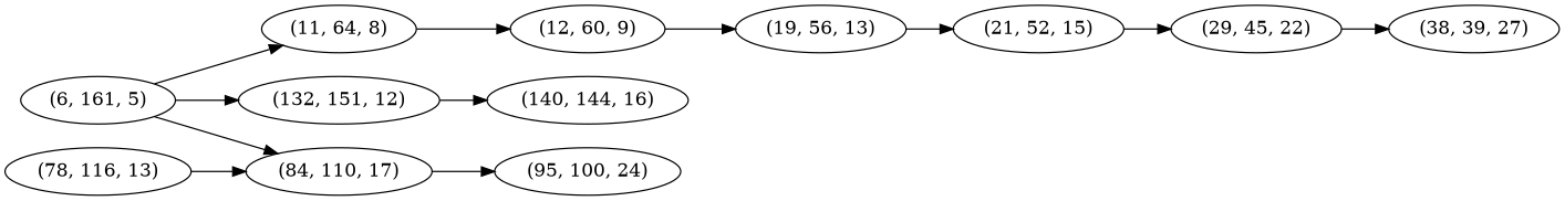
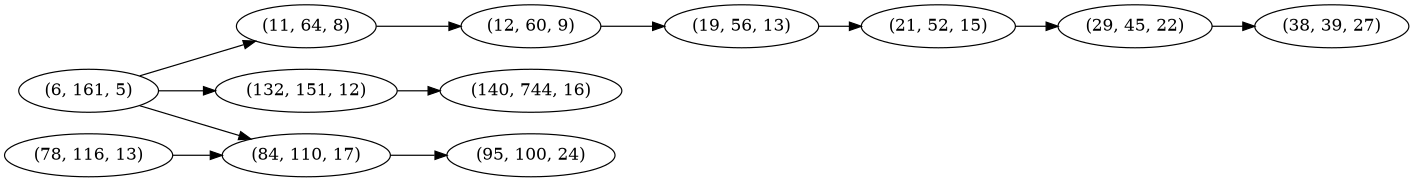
  digraph {
    rankdir=LR
    "(6, 161, 5)"
    "(11, 64, 8)"
    "(132, 151, 12)"
    "(84, 110, 17)"
    "(12, 60, 9)"
    "(78, 116, 13)"
-   "(140, 144, 16)"
+   "(140, 144, 16)" [label="(140, 744, 16)"]
    "(19, 56, 13)"
    "(21, 52, 15)"
    "(29, 45, 22)"
    n11 [label="(38, 39, 27)"]
    "(95, 100, 24)"
    "(6, 161, 5)" -> "(11, 64, 8)"
    "(6, 161, 5)" -> "(132, 151, 12)"
    "(6, 161, 5)" -> "(84, 110, 17)"
    "(11, 64, 8)" -> "(12, 60, 9)"
    "(132, 151, 12)" -> "(140, 144, 16)"
    "(84, 110, 17)" -> "(95, 100, 24)"
    "(12, 60, 9)" -> "(19, 56, 13)"
    "(78, 116, 13)" -> "(84, 110, 17)"
    "(19, 56, 13)" -> "(21, 52, 15)"
    "(21, 52, 15)" -> "(29, 45, 22)"
    "(29, 45, 22)" -> n11
  }
